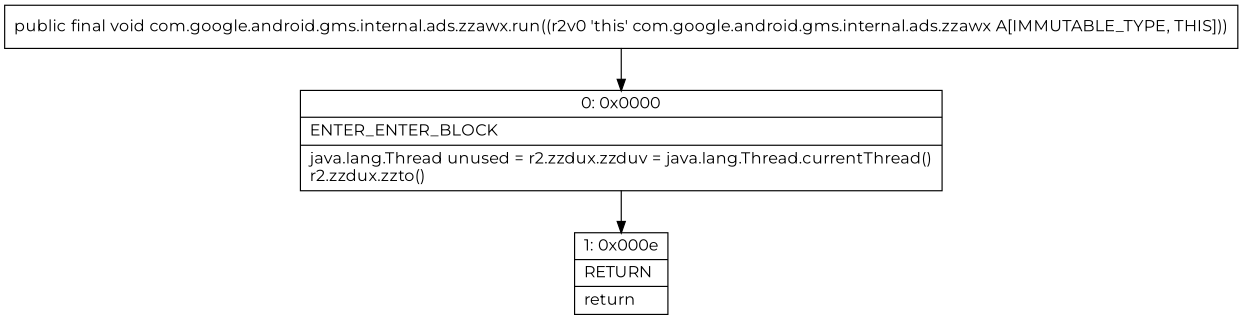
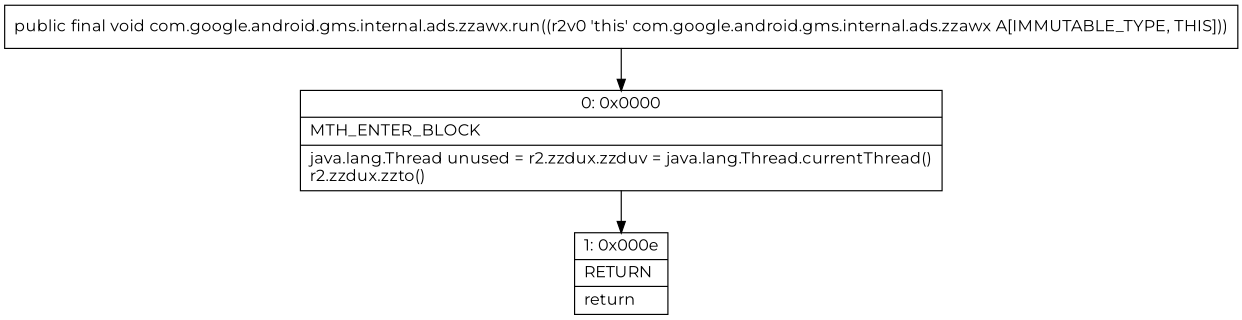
  digraph {
    fontname=Montserrat
    node [shape=record fontname=Montserrat]
    edge [fontname=Montserrat]
-   n1 [label="{0\:\ 0x0000|ENTER_ENTER_BLOCK\l|java.lang.Thread unused = r2.zzdux.zzduv = java.lang.Thread.currentThread()\lr2.zzdux.zzto()\l}"]
+   n1 [label="{0\:\ 0x0000|MTH_ENTER_BLOCK\l|java.lang.Thread unused = r2.zzdux.zzduv = java.lang.Thread.currentThread()\lr2.zzdux.zzto()\l}"]
    n2 [label="{1\:\ 0x000e|RETURN\l|return\l}"]
    n3 [label="{public final void com.google.android.gms.internal.ads.zzawx.run((r2v0 'this' com.google.android.gms.internal.ads.zzawx A[IMMUTABLE_TYPE, THIS])) }"]
    n1 -> n2
    n3 -> n1
  }
